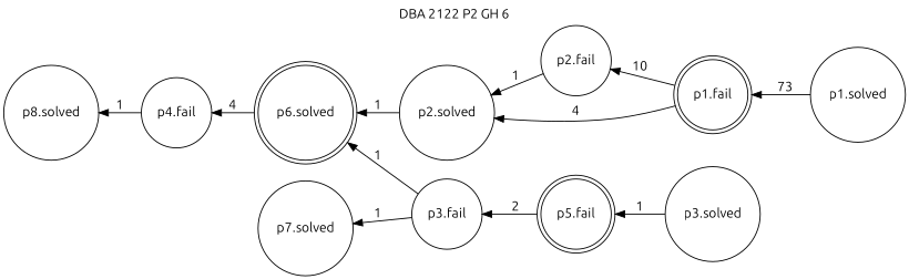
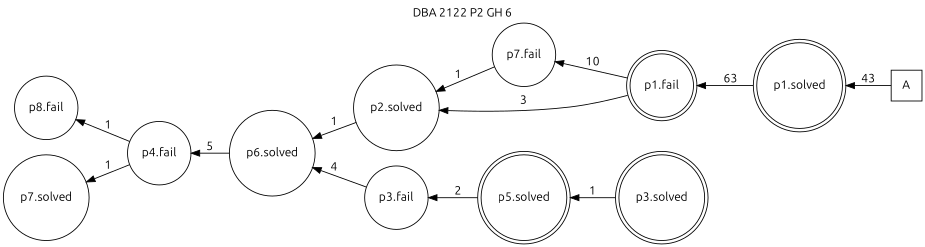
  digraph {
    fontname=Ubuntu
    label=" DBA 2122 P2 GH 6 "
    labelloc=tl
    rankdir=RL
    node [fontname=Ubuntu shape=circle]
    edge [fontname=Ubuntu]
-   n2 [label="p1.solved"]
+   n1 [label=A shape=square]
+   n2 [label="p1.solved" shape=doublecircle]
    n3 [label="p1.fail" shape=doublecircle]
-   n4 [label="p2.fail"]
+   n4 [label="p7.fail"]
    n5 [label="p2.solved"]
-   n6 [label="p6.solved" shape=doublecircle]
-   n7 [label="p3.solved"]
-   n8 [label="p5.fail" shape=doublecircle]
+   n6 [label="p6.solved"]
+   n7 [label="p3.solved" shape=doublecircle]
+   n8 [label="p5.solved" shape=doublecircle]
    n9 [label="p3.fail"]
    n10 [label="p4.fail"]
-   n11 [label="p8.solved"]
+   n11 [label="p8.fail"]
    n12 [label="p7.solved"]
-   n2 -> n3 [label=73]
+   n1 -> n2 [label=43]
+   n2 -> n3 [label=63]
    n3 -> n4 [label=10]
-   n3 -> n5 [label=4]
+   n3 -> n5 [label=3]
    n4 -> n5 [label=1]
    n5 -> n6 [label=1]
-   n6 -> n10 [label=4]
+   n6 -> n10 [label=5]
    n7 -> n8 [label=1]
    n8 -> n9 [label=2]
-   n9 -> n6 [label=1]
+   n9 -> n6 [label=4]
    n10 -> n11 [label=1]
-   n9 -> n12 [label=1]
+   n10 -> n12 [label=1]
  }
